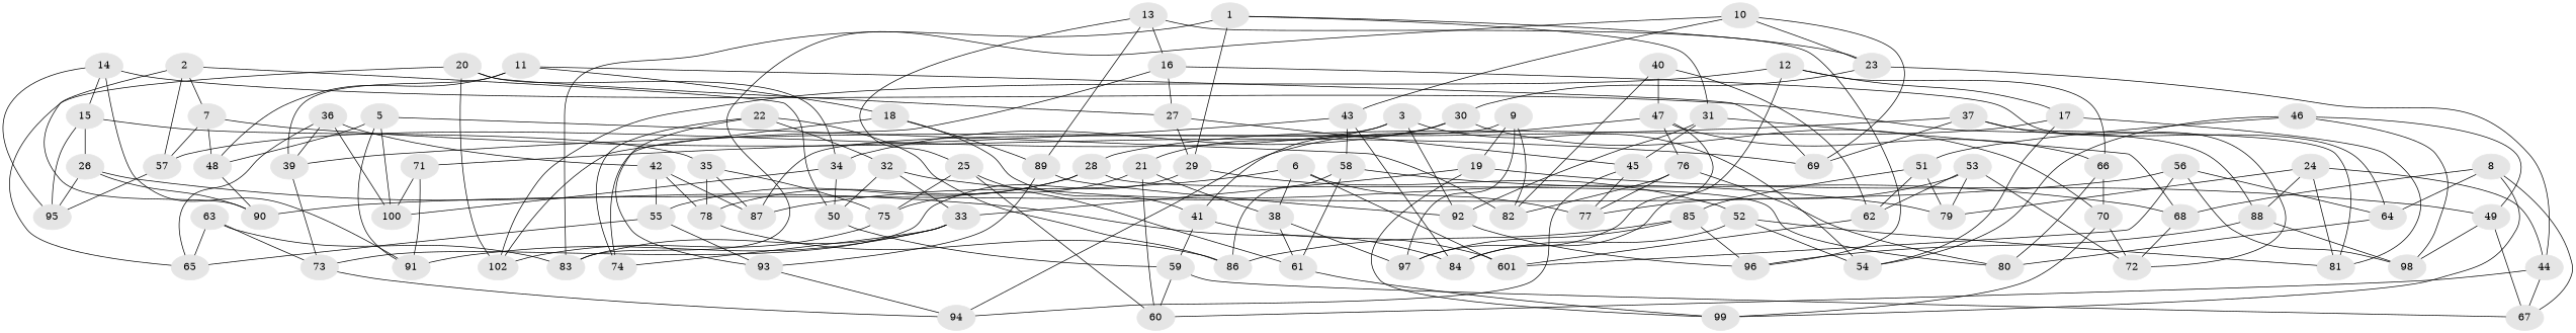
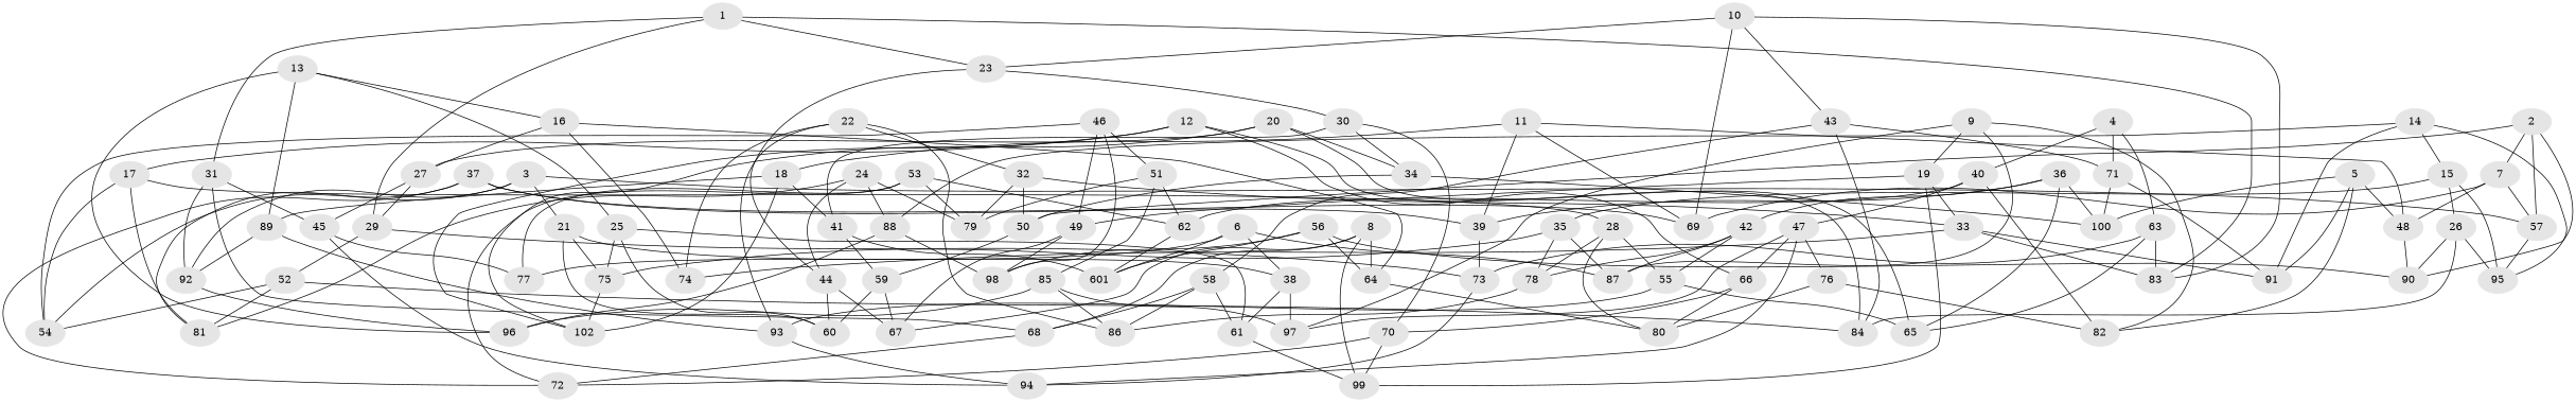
  graph {
    node [color=gray90 style=filled]
    1
    23
    29
    31
    83
    30
    44
    52
    73
    92
    68
    45
    2
    7
    50
    57
    90
    48
    69
    59
    95
    3
    21
    54
    38
    60
    75
    96
+   4
    40
    63
    71
    82
    47
    62
    65
    91
    100
    5
    6
    77
    87
    n43 [label=601]
    97
    61
    8
    64
    67
    99
    80
    72
    9
    19
    33
    49
    10
    43
    84
    58
    11
    18
    39
    102
    89
    41
    12
    17
    66
    28
    81
    70
    13
    16
    25
    27
    74
    93
    14
    15
    88
    26
    35
    98
    78
    55
    20
    34
    22
    32
    86
    79
    94
    24
    36
    42
    37
    76
    46
    51
    85
    53
    56
    1 -- 23
    1 -- 29
    1 -- 31
    1 -- 83
    23 -- 30
    23 -- 44
    29 -- 52
    29 -- 73
    31 -- 92
    31 -- 68
    31 -- 45
    30 -- 41
    30 -- 70
    30 -- 34
    44 -- 60
    44 -- 67
    52 -- 54
    52 -- 84
    52 -- 81
    73 -- 94
    92 -- 96
    68 -- 72
    45 -- 77
    45 -- 94
    2 -- 7
    2 -- 50
    2 -- 57
    2 -- 90
    7 -- 57
    7 -- 48
    7 -- 69
    50 -- 59
    57 -- 95
    48 -- 90
    59 -- 60
    59 -- 67
    3 -- 92
    3 -- 57
    3 -- 21
    3 -- 54
    21 -- 38
    21 -- 60
    21 -- 75
    38 -- 97
    38 -- 61
    75 -- 102
+   4 -- 40
+   4 -- 63
+   4 -- 71
    40 -- 82
    40 -- 47
    40 -- 62
    63 -- 83
    63 -- 73
    63 -- 65
    71 -- 91
    71 -- 100
    47 -- 97
    47 -- 66
    47 -- 94
    47 -- 76
    62 -- n43
    5 -- 48
    5 -- 82
    5 -- 91
    5 -- 100
    6 -- 38
    6 -- 77
    6 -- 87
    6 -- n43
    61 -- 99
    8 -- 68
    8 -- 64
    8 -- 67
    8 -- 99
    64 -- 80
    9 -- 82
    9 -- 87
    9 -- 97
    9 -- 19
    19 -- 99
    19 -- 33
    19 -- 49
    33 -- 83
    33 -- 91
    33 -- 74
    49 -- 67
    49 -- 98
    10 -- 23
    10 -- 83
    10 -- 69
    10 -- 43
    43 -- 71
    43 -- 84
    43 -- 58
    58 -- 68
    58 -- 61
    58 -- 86
    11 -- 48
    11 -- 69
    11 -- 18
    11 -- 39
    18 -- 102
    18 -- 89
    18 -- 41
    39 -- 73
    89 -- 92
    89 -- 93
    41 -- 59
    41 -- n43
    12 -- 84
    12 -- 102
    12 -- 17
    12 -- 66
    17 -- 54
    17 -- 28
    17 -- 81
    66 -- 80
    66 -- 70
    28 -- 80
    28 -- 78
    28 -- 55
    70 -- 99
    70 -- 72
    13 -- 96
    13 -- 89
    13 -- 16
    13 -- 25
    16 -- 64
    16 -- 27
    16 -- 74
    25 -- 60
    25 -- 75
    25 -- 61
    27 -- 29
    27 -- 45
    93 -- 94
    14 -- 95
    14 -- 91
    14 -- 15
    14 -- 88
    15 -- 95
    15 -- 26
    15 -- 35
    88 -- 96
    88 -- 98
    26 -- 90
    26 -- 95
    26 -- 84
    35 -- 75
    35 -- 87
    35 -- 78
    78 -- 86
    55 -- 65
    55 -- 93
    20 -- 65
    20 -- 102
    20 -- 27
    20 -- 34
    34 -- 50
    34 -- 100
    22 -- 74
    22 -- 93
    22 -- 32
    22 -- 86
    32 -- 50
    32 -- 33
    32 -- 79
    24 -- 44
    24 -- 81
    24 -- 88
    24 -- 79
    36 -- 65
    36 -- 100
    36 -- 39
    36 -- 42
    42 -- 87
    42 -- 78
    42 -- 55
    37 -- 69
    37 -- 72
    37 -- 39
    37 -- 81
    76 -- 82
-   76 -- 77
    76 -- 80
    46 -- 54
    46 -- 49
    46 -- 98
    46 -- 51
    51 -- 62
    51 -- 79
    51 -- 85
    85 -- 96
    85 -- 97
    85 -- 86
    53 -- 62
    53 -- 77
    53 -- 72
    53 -- 79
    56 -- 90
    56 -- n43
    56 -- 64
    56 -- 98
  }
